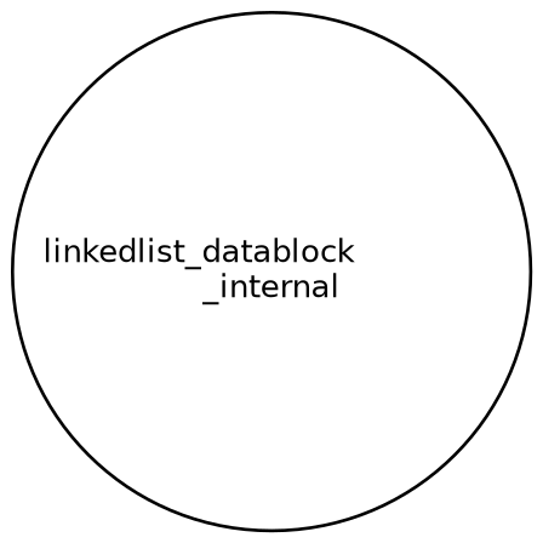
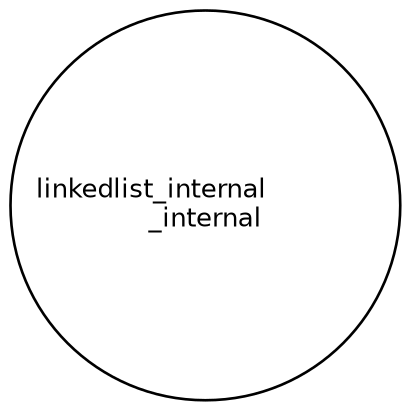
  digraph {
    rankdir=LR
-   n1 [color=black fillcolor=white fontname=Helvetica fontsize=10 height=0.2 label="linkedlist_datablock\l_internal" shape=circle style=filled width=0.4]
+   n1 [color=black fillcolor=white fontname=Helvetica fontsize=10 height=0.2 label="linkedlist_internal\l_internal" shape=circle style=filled width=0.4]
  }
